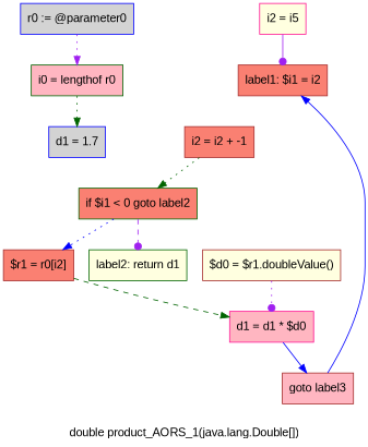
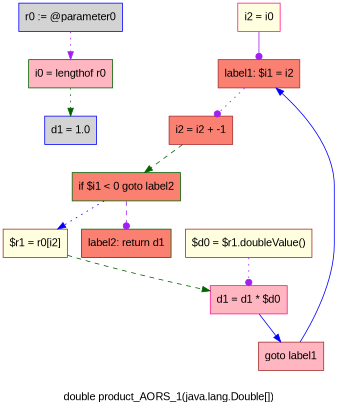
  digraph {
    fontname="Liberation Sans"
    label="double product_AORS_1(java.lang.Double[])"
    node [color=brown fillcolor=salmon fontname="Liberation Sans" shape=box style=filled]
    edge [arrowhead=normal color=purple fontname="Liberation Sans" style=dotted]
    n1 [color=blue fillcolor=lightgrey label="r0 := @parameter0"]
    n2 [color=darkgreen fillcolor=lightpink label="i0 = lengthof r0"]
-   n3 [color=blue fillcolor=lightgrey label="d1 = 1.7"]
-   n4 [color=deeppink fillcolor=lightyellow label="i2 = i5"]
+   n3 [color=blue fillcolor=lightgrey label="d1 = 1.0"]
+   n4 [color=deeppink fillcolor=lightyellow label="i2 = i0"]
    n5 [label="label1: $i1 = i2"]
    n6 [label="i2 = i2 + -1"]
    n7 [color=darkgreen label="if $i1 < 0 goto label2"]
-   n8 [label="$r1 = r0[i2]"]
-   n9 [color=darkgreen fillcolor=lightyellow label="label2: return d1"]
+   n8 [fillcolor=lightyellow label="$r1 = r0[i2]"]
+   n9 [color=darkgreen label="label2: return d1"]
    n10 [color=deeppink fillcolor=lightpink label="d1 = d1 * $d0"]
    n11 [fillcolor=lightyellow label="$d0 = $r1.doubleValue()"]
-   n12 [fillcolor=lightpink label="goto label3"]
+   n12 [fillcolor=lightpink label="goto label1"]
    n1 -> n2
    n2 -> n3 [color=darkgreen]
    n4 -> n5 [arrowhead=dot style=solid]
-   n6 -> n7 [color=darkgreen]
+   n5 -> n6 [arrowhead=dot]
+   n6 -> n7 [color=darkgreen style=dashed]
    n7 -> n8 [color=blue]
    n7 -> n9 [arrowhead=dot style=dashed]
    n8 -> n10 [color=darkgreen style=dashed]
    n10 -> n12 [color=blue style=solid]
    n11 -> n10 [arrowhead=dot]
    n12 -> n5 [color=blue style=solid]
  }
